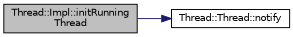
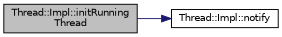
  digraph {
    rankdir=LR
    node [color=black fontname=Helvetica fontsize=10 shape=record style=filled]
    n1 [fillcolor=grey75 fontcolor=black height=0.2 label="Thread::Impl::initRunning\lThread" width=0.4]
-   n2 [fillcolor=white height=0.2 label="Thread::Thread::notify" width=0.4]
+   n2 [fillcolor=white height=0.2 label="Thread::Impl::notify" width=0.4]
    n1 -> n2 [color=midnightblue fontname=Helvetica fontsize=10 labelfontname=Helvetica labelfontsize=10 style=solid]
  }
